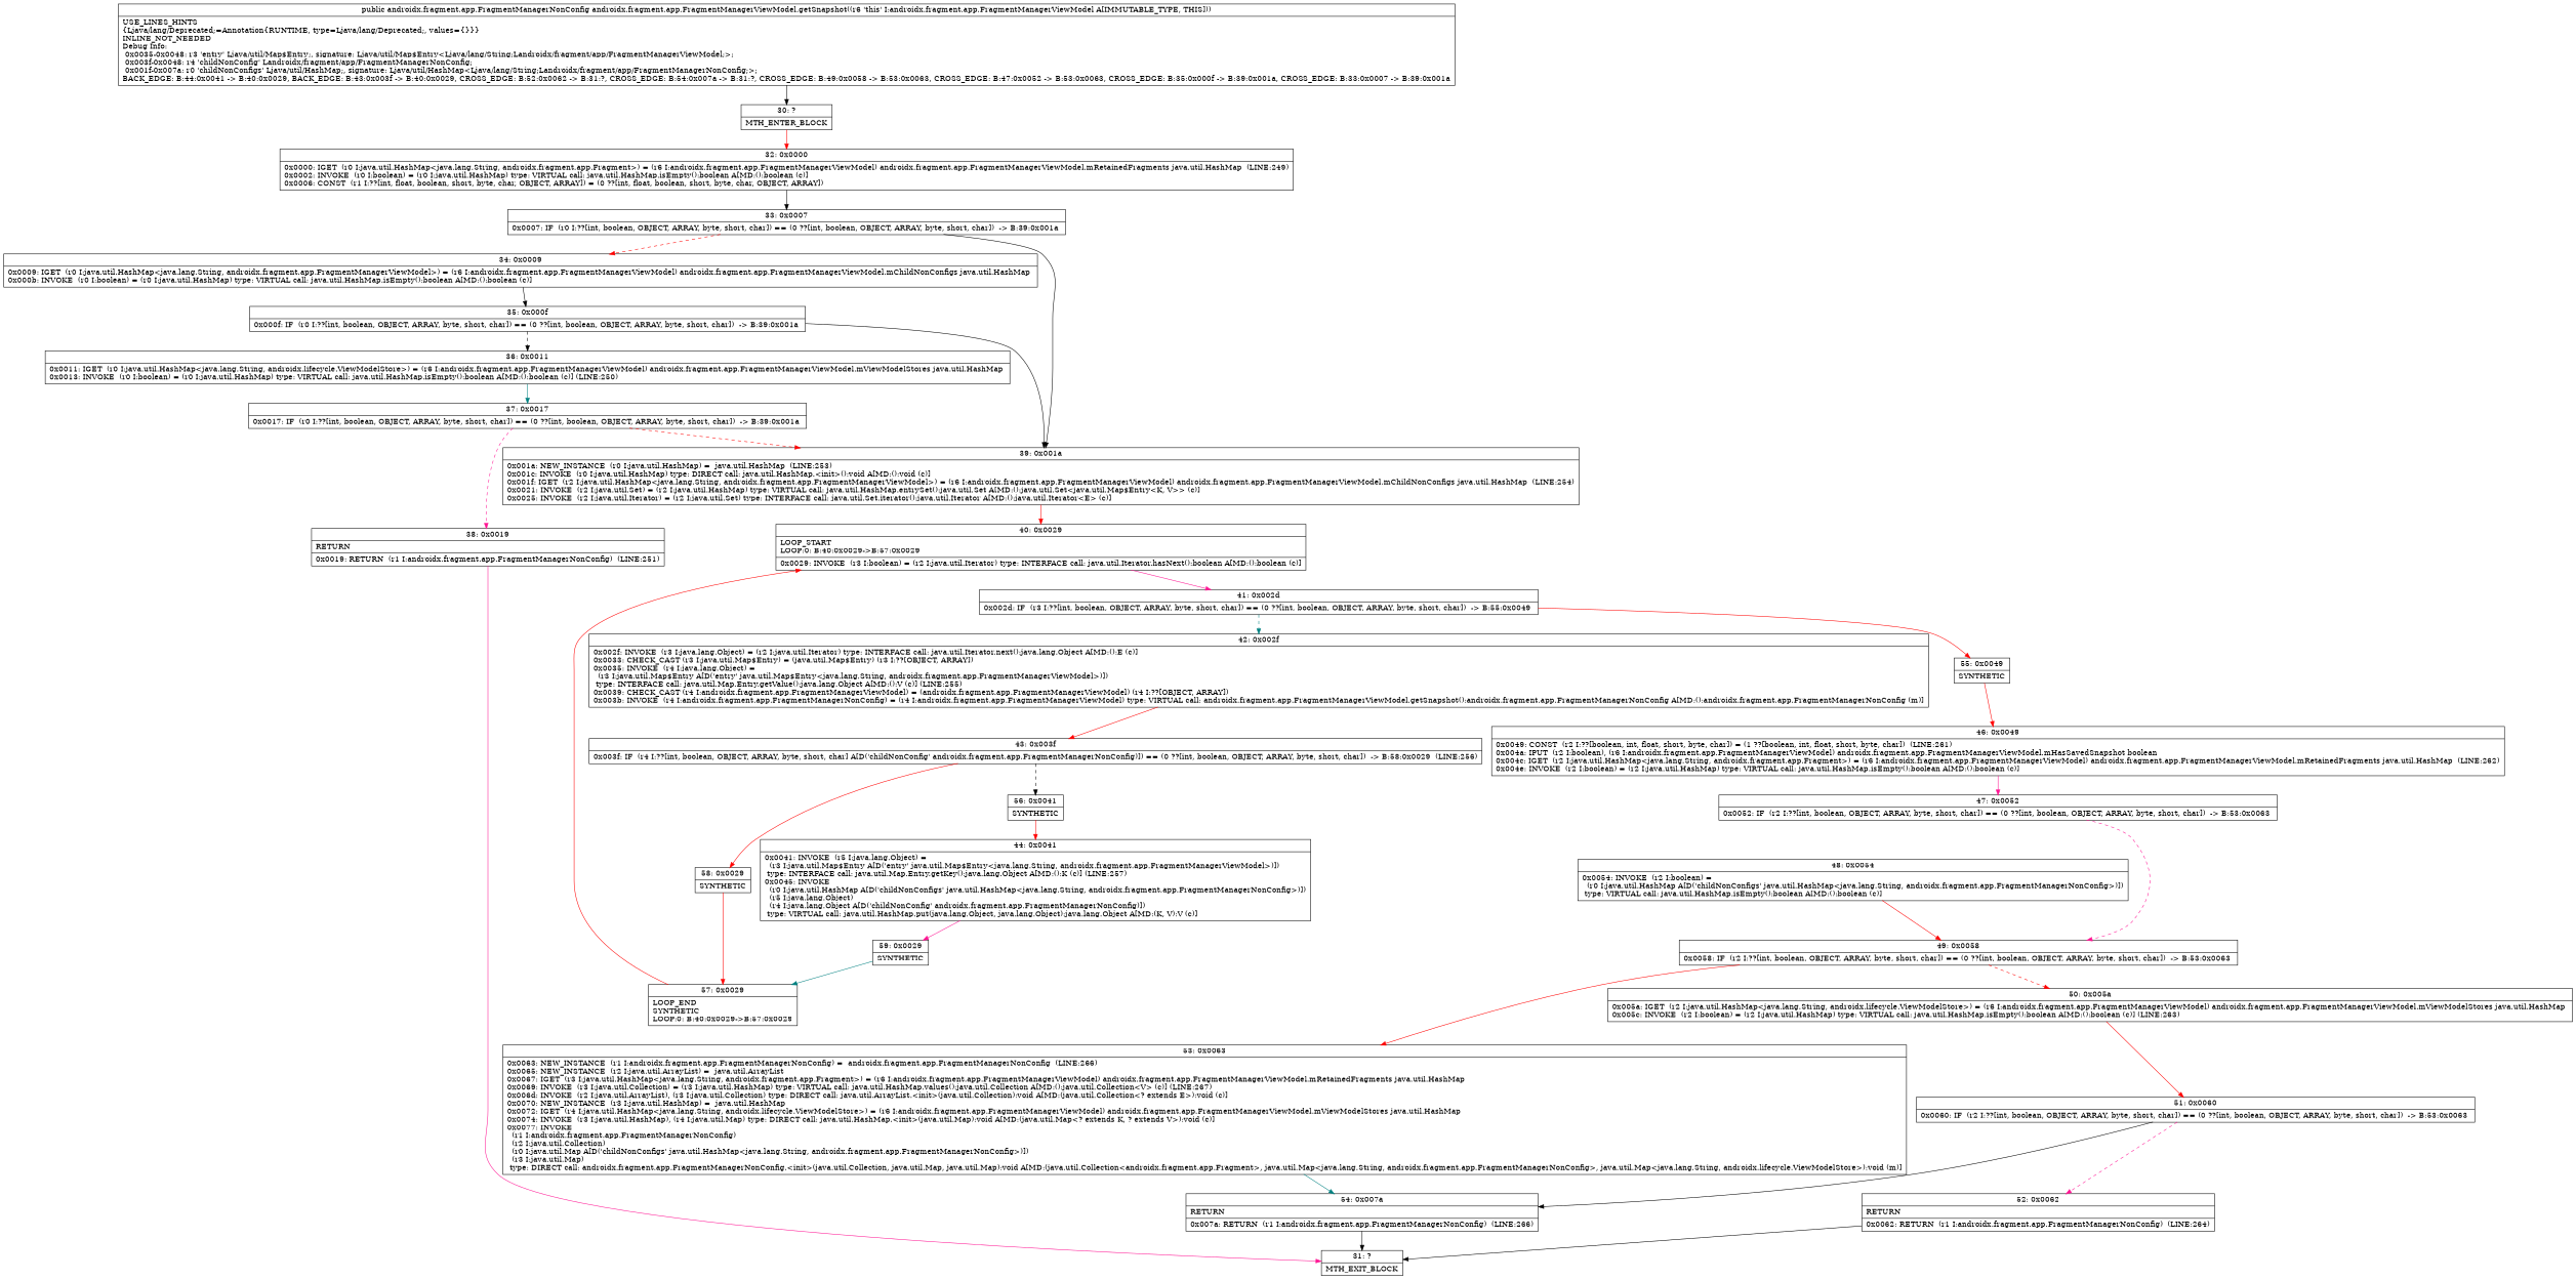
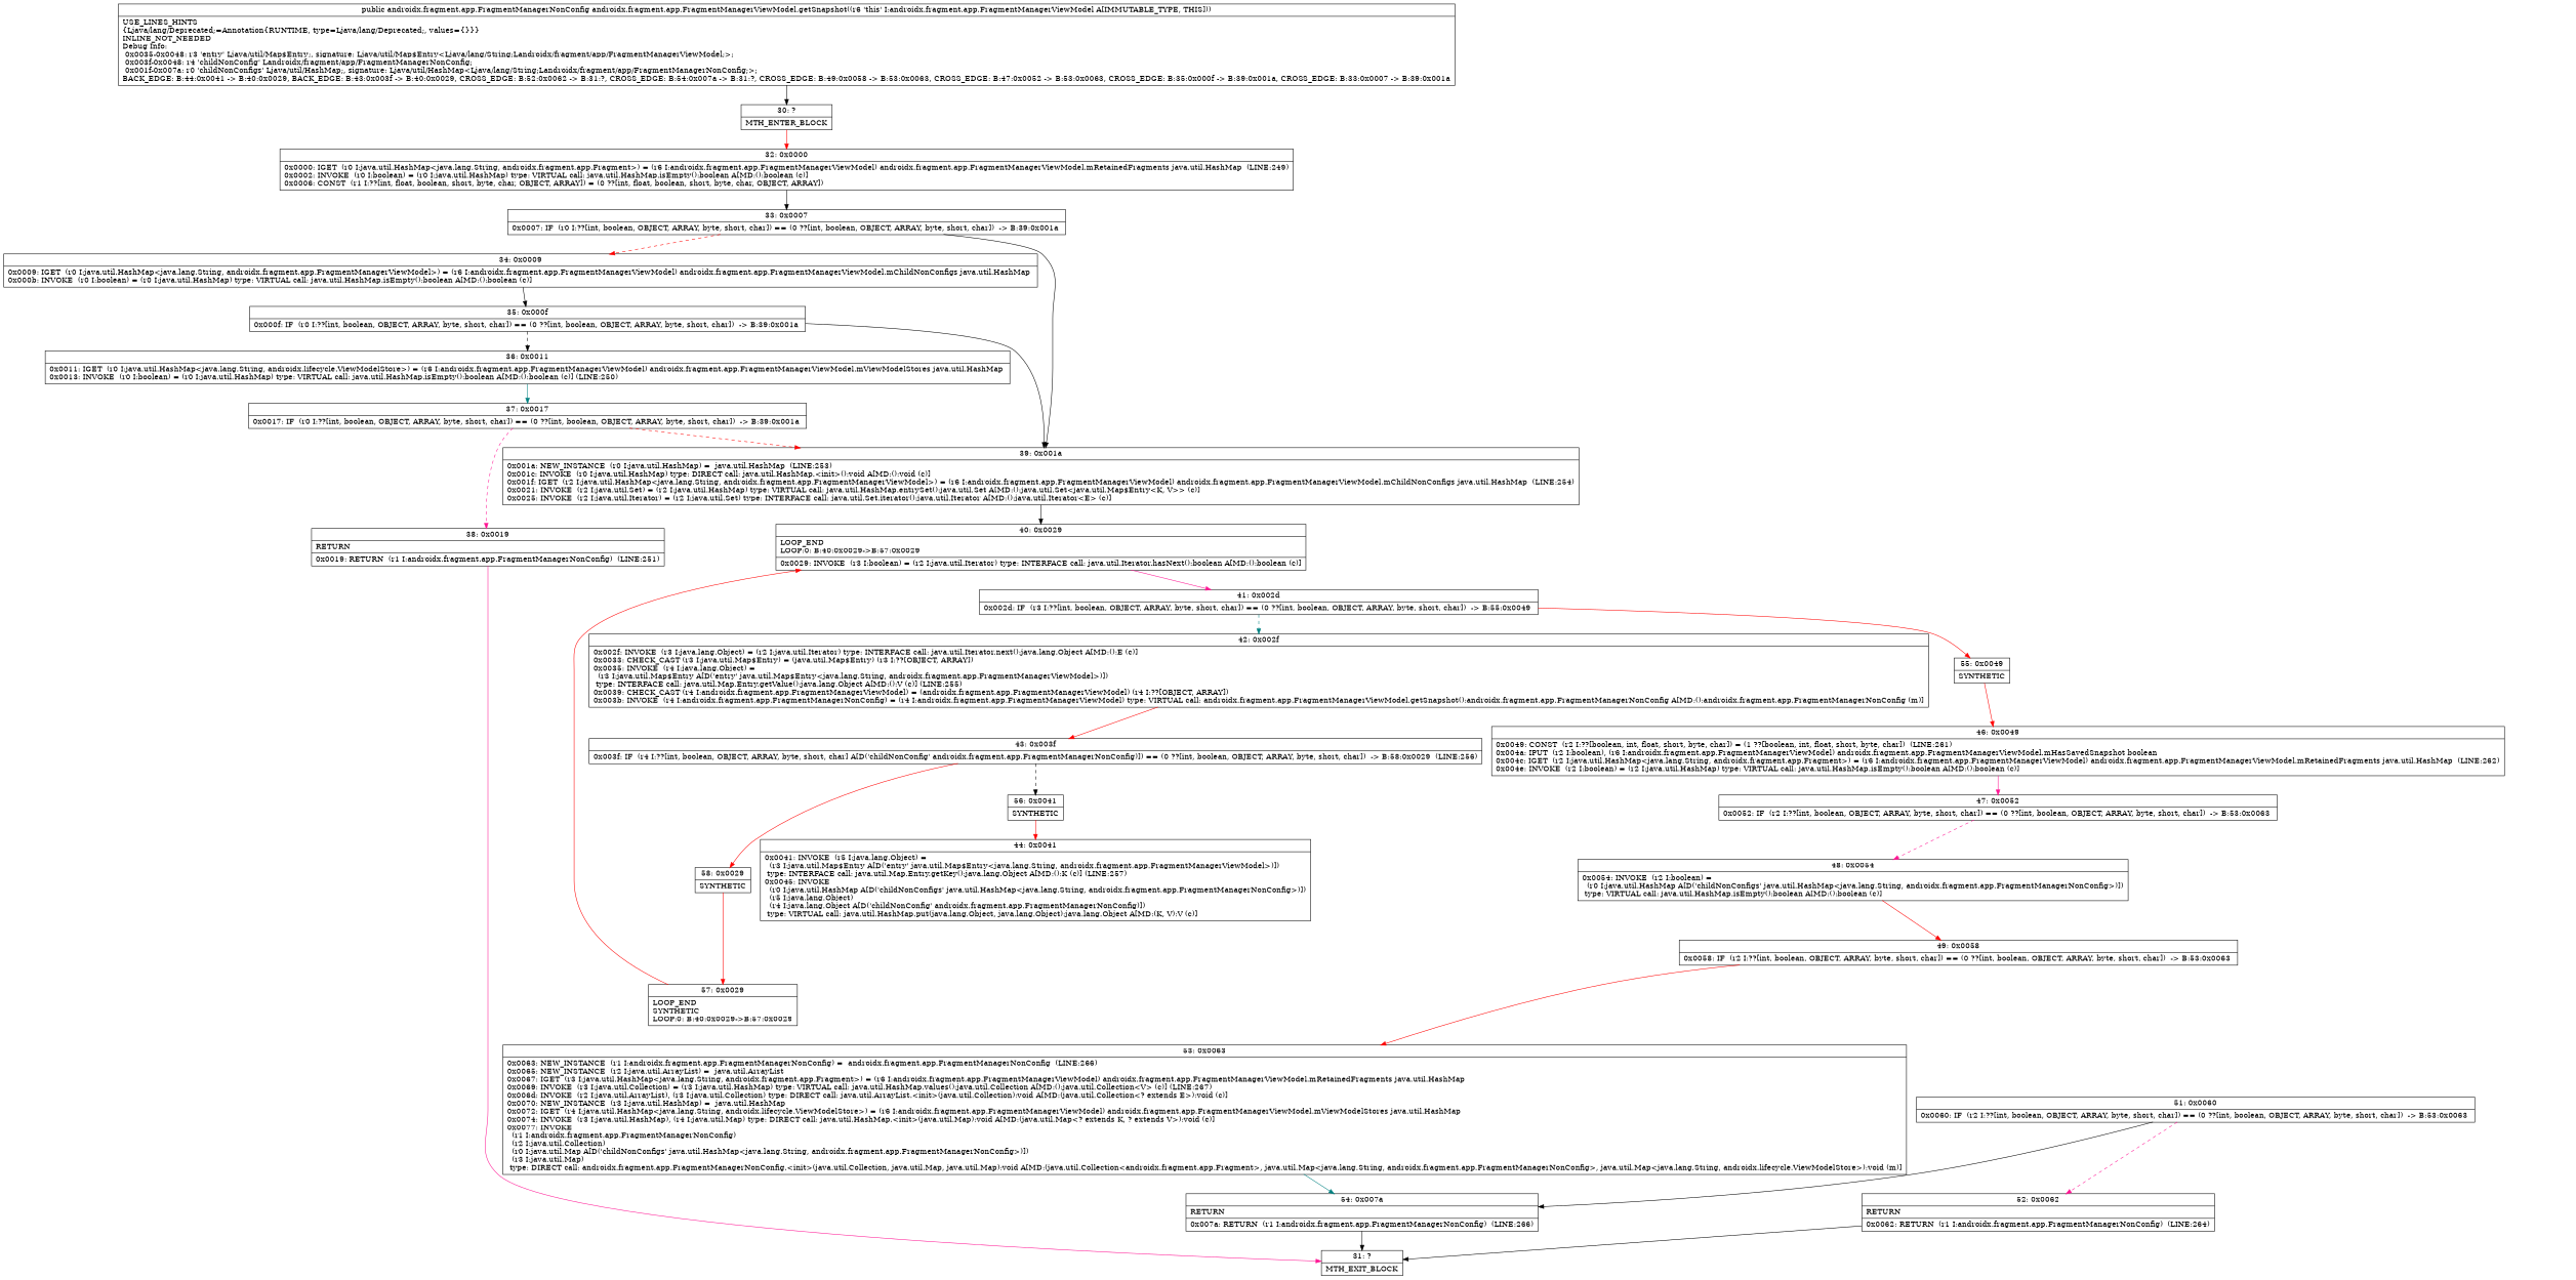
  digraph {
    node [shape=record]
    edge [color=red]
    n1 [label="{30\:\ ?|MTH_ENTER_BLOCK\l}"]
    n2 [label="{32\:\ 0x0000|0x0000: IGET  (r0 I:java.util.HashMap\<java.lang.String, androidx.fragment.app.Fragment\>) = (r6 I:androidx.fragment.app.FragmentManagerViewModel) androidx.fragment.app.FragmentManagerViewModel.mRetainedFragments java.util.HashMap  (LINE:249)\l0x0002: INVOKE  (r0 I:boolean) = (r0 I:java.util.HashMap) type: VIRTUAL call: java.util.HashMap.isEmpty():boolean A[MD:():boolean (c)]\l0x0006: CONST  (r1 I:??[int, float, boolean, short, byte, char, OBJECT, ARRAY]) = (0 ??[int, float, boolean, short, byte, char, OBJECT, ARRAY]) \l}"]
    n3 [label="{33\:\ 0x0007|0x0007: IF  (r0 I:??[int, boolean, OBJECT, ARRAY, byte, short, char]) == (0 ??[int, boolean, OBJECT, ARRAY, byte, short, char])  \-\> B:39:0x001a \l}"]
    n4 [label="{34\:\ 0x0009|0x0009: IGET  (r0 I:java.util.HashMap\<java.lang.String, androidx.fragment.app.FragmentManagerViewModel\>) = (r6 I:androidx.fragment.app.FragmentManagerViewModel) androidx.fragment.app.FragmentManagerViewModel.mChildNonConfigs java.util.HashMap \l0x000b: INVOKE  (r0 I:boolean) = (r0 I:java.util.HashMap) type: VIRTUAL call: java.util.HashMap.isEmpty():boolean A[MD:():boolean (c)]\l}"]
    n5 [label="{39\:\ 0x001a|0x001a: NEW_INSTANCE  (r0 I:java.util.HashMap) =  java.util.HashMap  (LINE:253)\l0x001c: INVOKE  (r0 I:java.util.HashMap) type: DIRECT call: java.util.HashMap.\<init\>():void A[MD:():void (c)]\l0x001f: IGET  (r2 I:java.util.HashMap\<java.lang.String, androidx.fragment.app.FragmentManagerViewModel\>) = (r6 I:androidx.fragment.app.FragmentManagerViewModel) androidx.fragment.app.FragmentManagerViewModel.mChildNonConfigs java.util.HashMap  (LINE:254)\l0x0021: INVOKE  (r2 I:java.util.Set) = (r2 I:java.util.HashMap) type: VIRTUAL call: java.util.HashMap.entrySet():java.util.Set A[MD:():java.util.Set\<java.util.Map$Entry\<K, V\>\> (c)]\l0x0025: INVOKE  (r2 I:java.util.Iterator) = (r2 I:java.util.Set) type: INTERFACE call: java.util.Set.iterator():java.util.Iterator A[MD:():java.util.Iterator\<E\> (c)]\l}"]
    n6 [label="{35\:\ 0x000f|0x000f: IF  (r0 I:??[int, boolean, OBJECT, ARRAY, byte, short, char]) == (0 ??[int, boolean, OBJECT, ARRAY, byte, short, char])  \-\> B:39:0x001a \l}"]
-   n7 [label="{40\:\ 0x0029|LOOP_START\lLOOP:0: B:40:0x0029\-\>B:57:0x0029\l|0x0029: INVOKE  (r3 I:boolean) = (r2 I:java.util.Iterator) type: INTERFACE call: java.util.Iterator.hasNext():boolean A[MD:():boolean (c)]\l}"]
+   n7 [label="{40\:\ 0x0029|LOOP_END\lLOOP:0: B:40:0x0029\-\>B:57:0x0029\l|0x0029: INVOKE  (r3 I:boolean) = (r2 I:java.util.Iterator) type: INTERFACE call: java.util.Iterator.hasNext():boolean A[MD:():boolean (c)]\l}"]
    n8 [label="{36\:\ 0x0011|0x0011: IGET  (r0 I:java.util.HashMap\<java.lang.String, androidx.lifecycle.ViewModelStore\>) = (r6 I:androidx.fragment.app.FragmentManagerViewModel) androidx.fragment.app.FragmentManagerViewModel.mViewModelStores java.util.HashMap \l0x0013: INVOKE  (r0 I:boolean) = (r0 I:java.util.HashMap) type: VIRTUAL call: java.util.HashMap.isEmpty():boolean A[MD:():boolean (c)] (LINE:250)\l}"]
    n9 [label="{37\:\ 0x0017|0x0017: IF  (r0 I:??[int, boolean, OBJECT, ARRAY, byte, short, char]) == (0 ??[int, boolean, OBJECT, ARRAY, byte, short, char])  \-\> B:39:0x001a \l}"]
    n10 [label="{38\:\ 0x0019|RETURN\l|0x0019: RETURN  (r1 I:androidx.fragment.app.FragmentManagerNonConfig)  (LINE:251)\l}"]
    n11 [label="{31\:\ ?|MTH_EXIT_BLOCK\l}"]
    n12 [label="{41\:\ 0x002d|0x002d: IF  (r3 I:??[int, boolean, OBJECT, ARRAY, byte, short, char]) == (0 ??[int, boolean, OBJECT, ARRAY, byte, short, char])  \-\> B:55:0x0049 \l}"]
    n13 [label="{42\:\ 0x002f|0x002f: INVOKE  (r3 I:java.lang.Object) = (r2 I:java.util.Iterator) type: INTERFACE call: java.util.Iterator.next():java.lang.Object A[MD:():E (c)]\l0x0033: CHECK_CAST (r3 I:java.util.Map$Entry) = (java.util.Map$Entry) (r3 I:??[OBJECT, ARRAY]) \l0x0035: INVOKE  (r4 I:java.lang.Object) = \l  (r3 I:java.util.Map$Entry A[D('entry' java.util.Map$Entry\<java.lang.String, androidx.fragment.app.FragmentManagerViewModel\>)])\l type: INTERFACE call: java.util.Map.Entry.getValue():java.lang.Object A[MD:():V (c)] (LINE:255)\l0x0039: CHECK_CAST (r4 I:androidx.fragment.app.FragmentManagerViewModel) = (androidx.fragment.app.FragmentManagerViewModel) (r4 I:??[OBJECT, ARRAY]) \l0x003b: INVOKE  (r4 I:androidx.fragment.app.FragmentManagerNonConfig) = (r4 I:androidx.fragment.app.FragmentManagerViewModel) type: VIRTUAL call: androidx.fragment.app.FragmentManagerViewModel.getSnapshot():androidx.fragment.app.FragmentManagerNonConfig A[MD:():androidx.fragment.app.FragmentManagerNonConfig (m)]\l}"]
    n14 [label="{55\:\ 0x0049|SYNTHETIC\l}"]
    n15 [label="{43\:\ 0x003f|0x003f: IF  (r4 I:??[int, boolean, OBJECT, ARRAY, byte, short, char] A[D('childNonConfig' androidx.fragment.app.FragmentManagerNonConfig)]) == (0 ??[int, boolean, OBJECT, ARRAY, byte, short, char])  \-\> B:58:0x0029  (LINE:256)\l}"]
    n16 [label="{46\:\ 0x0049|0x0049: CONST  (r2 I:??[boolean, int, float, short, byte, char]) = (1 ??[boolean, int, float, short, byte, char])  (LINE:261)\l0x004a: IPUT  (r2 I:boolean), (r6 I:androidx.fragment.app.FragmentManagerViewModel) androidx.fragment.app.FragmentManagerViewModel.mHasSavedSnapshot boolean \l0x004c: IGET  (r2 I:java.util.HashMap\<java.lang.String, androidx.fragment.app.Fragment\>) = (r6 I:androidx.fragment.app.FragmentManagerViewModel) androidx.fragment.app.FragmentManagerViewModel.mRetainedFragments java.util.HashMap  (LINE:262)\l0x004e: INVOKE  (r2 I:boolean) = (r2 I:java.util.HashMap) type: VIRTUAL call: java.util.HashMap.isEmpty():boolean A[MD:():boolean (c)]\l}"]
    n17 [label="{56\:\ 0x0041|SYNTHETIC\l}"]
    n18 [label="{58\:\ 0x0029|SYNTHETIC\l}"]
    n19 [label="{44\:\ 0x0041|0x0041: INVOKE  (r5 I:java.lang.Object) = \l  (r3 I:java.util.Map$Entry A[D('entry' java.util.Map$Entry\<java.lang.String, androidx.fragment.app.FragmentManagerViewModel\>)])\l type: INTERFACE call: java.util.Map.Entry.getKey():java.lang.Object A[MD:():K (c)] (LINE:257)\l0x0045: INVOKE  \l  (r0 I:java.util.HashMap A[D('childNonConfigs' java.util.HashMap\<java.lang.String, androidx.fragment.app.FragmentManagerNonConfig\>)])\l  (r5 I:java.lang.Object)\l  (r4 I:java.lang.Object A[D('childNonConfig' androidx.fragment.app.FragmentManagerNonConfig)])\l type: VIRTUAL call: java.util.HashMap.put(java.lang.Object, java.lang.Object):java.lang.Object A[MD:(K, V):V (c)]\l}"]
    n20 [label="{57\:\ 0x0029|LOOP_END\lSYNTHETIC\lLOOP:0: B:40:0x0029\-\>B:57:0x0029\l}"]
-   n21 [label="{59\:\ 0x0029|SYNTHETIC\l}"]
    n22 [label="{47\:\ 0x0052|0x0052: IF  (r2 I:??[int, boolean, OBJECT, ARRAY, byte, short, char]) == (0 ??[int, boolean, OBJECT, ARRAY, byte, short, char])  \-\> B:53:0x0063 \l}"]
    n23 [label="{48\:\ 0x0054|0x0054: INVOKE  (r2 I:boolean) = \l  (r0 I:java.util.HashMap A[D('childNonConfigs' java.util.HashMap\<java.lang.String, androidx.fragment.app.FragmentManagerNonConfig\>)])\l type: VIRTUAL call: java.util.HashMap.isEmpty():boolean A[MD:():boolean (c)]\l}"]
    n24 [label="{49\:\ 0x0058|0x0058: IF  (r2 I:??[int, boolean, OBJECT, ARRAY, byte, short, char]) == (0 ??[int, boolean, OBJECT, ARRAY, byte, short, char])  \-\> B:53:0x0063 \l}"]
    n25 [label="{53\:\ 0x0063|0x0063: NEW_INSTANCE  (r1 I:androidx.fragment.app.FragmentManagerNonConfig) =  androidx.fragment.app.FragmentManagerNonConfig  (LINE:266)\l0x0065: NEW_INSTANCE  (r2 I:java.util.ArrayList) =  java.util.ArrayList \l0x0067: IGET  (r3 I:java.util.HashMap\<java.lang.String, androidx.fragment.app.Fragment\>) = (r6 I:androidx.fragment.app.FragmentManagerViewModel) androidx.fragment.app.FragmentManagerViewModel.mRetainedFragments java.util.HashMap \l0x0069: INVOKE  (r3 I:java.util.Collection) = (r3 I:java.util.HashMap) type: VIRTUAL call: java.util.HashMap.values():java.util.Collection A[MD:():java.util.Collection\<V\> (c)] (LINE:267)\l0x006d: INVOKE  (r2 I:java.util.ArrayList), (r3 I:java.util.Collection) type: DIRECT call: java.util.ArrayList.\<init\>(java.util.Collection):void A[MD:(java.util.Collection\<? extends E\>):void (c)]\l0x0070: NEW_INSTANCE  (r3 I:java.util.HashMap) =  java.util.HashMap \l0x0072: IGET  (r4 I:java.util.HashMap\<java.lang.String, androidx.lifecycle.ViewModelStore\>) = (r6 I:androidx.fragment.app.FragmentManagerViewModel) androidx.fragment.app.FragmentManagerViewModel.mViewModelStores java.util.HashMap \l0x0074: INVOKE  (r3 I:java.util.HashMap), (r4 I:java.util.Map) type: DIRECT call: java.util.HashMap.\<init\>(java.util.Map):void A[MD:(java.util.Map\<? extends K, ? extends V\>):void (c)]\l0x0077: INVOKE  \l  (r1 I:androidx.fragment.app.FragmentManagerNonConfig)\l  (r2 I:java.util.Collection)\l  (r0 I:java.util.Map A[D('childNonConfigs' java.util.HashMap\<java.lang.String, androidx.fragment.app.FragmentManagerNonConfig\>)])\l  (r3 I:java.util.Map)\l type: DIRECT call: androidx.fragment.app.FragmentManagerNonConfig.\<init\>(java.util.Collection, java.util.Map, java.util.Map):void A[MD:(java.util.Collection\<androidx.fragment.app.Fragment\>, java.util.Map\<java.lang.String, androidx.fragment.app.FragmentManagerNonConfig\>, java.util.Map\<java.lang.String, androidx.lifecycle.ViewModelStore\>):void (m)]\l}"]
    n26 [label="{54\:\ 0x007a|RETURN\l|0x007a: RETURN  (r1 I:androidx.fragment.app.FragmentManagerNonConfig)  (LINE:266)\l}"]
-   n27 [label="{50\:\ 0x005a|0x005a: IGET  (r2 I:java.util.HashMap\<java.lang.String, androidx.lifecycle.ViewModelStore\>) = (r6 I:androidx.fragment.app.FragmentManagerViewModel) androidx.fragment.app.FragmentManagerViewModel.mViewModelStores java.util.HashMap \l0x005c: INVOKE  (r2 I:boolean) = (r2 I:java.util.HashMap) type: VIRTUAL call: java.util.HashMap.isEmpty():boolean A[MD:():boolean (c)] (LINE:263)\l}"]
    n28 [label="{51\:\ 0x0060|0x0060: IF  (r2 I:??[int, boolean, OBJECT, ARRAY, byte, short, char]) == (0 ??[int, boolean, OBJECT, ARRAY, byte, short, char])  \-\> B:53:0x0063 \l}"]
    n29 [label="{52\:\ 0x0062|RETURN\l|0x0062: RETURN  (r1 I:androidx.fragment.app.FragmentManagerNonConfig)  (LINE:264)\l}"]
    n30 [label="{public androidx.fragment.app.FragmentManagerNonConfig androidx.fragment.app.FragmentManagerViewModel.getSnapshot((r6 'this' I:androidx.fragment.app.FragmentManagerViewModel A[IMMUTABLE_TYPE, THIS]))  | USE_LINES_HINTS\l\{Ljava\/lang\/Deprecated;=Annotation\{RUNTIME, type=Ljava\/lang\/Deprecated;, values=\{\}\}\}\lINLINE_NOT_NEEDED\lDebug Info:\l  0x0035\-0x0048: r3 'entry' Ljava\/util\/Map$Entry;, signature: Ljava\/util\/Map$Entry\<Ljava\/lang\/String;Landroidx\/fragment\/app\/FragmentManagerViewModel;\>;\l  0x003f\-0x0048: r4 'childNonConfig' Landroidx\/fragment\/app\/FragmentManagerNonConfig;\l  0x001f\-0x007a: r0 'childNonConfigs' Ljava\/util\/HashMap;, signature: Ljava\/util\/HashMap\<Ljava\/lang\/String;Landroidx\/fragment\/app\/FragmentManagerNonConfig;\>;\lBACK_EDGE: B:44:0x0041 \-\> B:40:0x0029, BACK_EDGE: B:43:0x003f \-\> B:40:0x0029, CROSS_EDGE: B:52:0x0062 \-\> B:31:?, CROSS_EDGE: B:54:0x007a \-\> B:31:?, CROSS_EDGE: B:49:0x0058 \-\> B:53:0x0063, CROSS_EDGE: B:47:0x0052 \-\> B:53:0x0063, CROSS_EDGE: B:35:0x000f \-\> B:39:0x001a, CROSS_EDGE: B:33:0x0007 \-\> B:39:0x001a\l}"]
    n1 -> n2
    n2 -> n3 [color=black]
    n3 -> n4 [style=dashed]
    n3 -> n5 [color=black]
    n4 -> n6 [color=black]
-   n5 -> n7
+   n5 -> n7 [color=black]
    n6 -> n5 [color=black]
    n6 -> n8 [color=black style=dashed]
    n7 -> n12 [color=deeppink]
    n8 -> n9 [color=teal]
    n9 -> n5 [style=dashed]
    n9 -> n10 [color=deeppink style=dashed]
    n10 -> n11 [color=deeppink]
    n12 -> n13 [color=teal style=dashed]
    n12 -> n14
    n13 -> n15
    n14 -> n16
    n15 -> n17 [color=black style=dashed]
    n15 -> n18
    n16 -> n22 [color=deeppink]
    n17 -> n19
    n18 -> n20
-   n19 -> n21 [color=deeppink]
    n20 -> n7
-   n21 -> n20 [color=teal]
-   n22 -> n24 [color=deeppink style=dashed]
+   n22 -> n23 [color=deeppink style=dashed]
    n23 -> n24
    n24 -> n25
-   n24 -> n27 [style=dashed]
    n25 -> n26 [color=teal]
    n26 -> n11 [color=black]
-   n27 -> n28
    n28 -> n26 [color=black]
    n28 -> n29 [color=deeppink style=dashed]
    n29 -> n11 [color=black]
    n30 -> n1 [color=black]
  }
